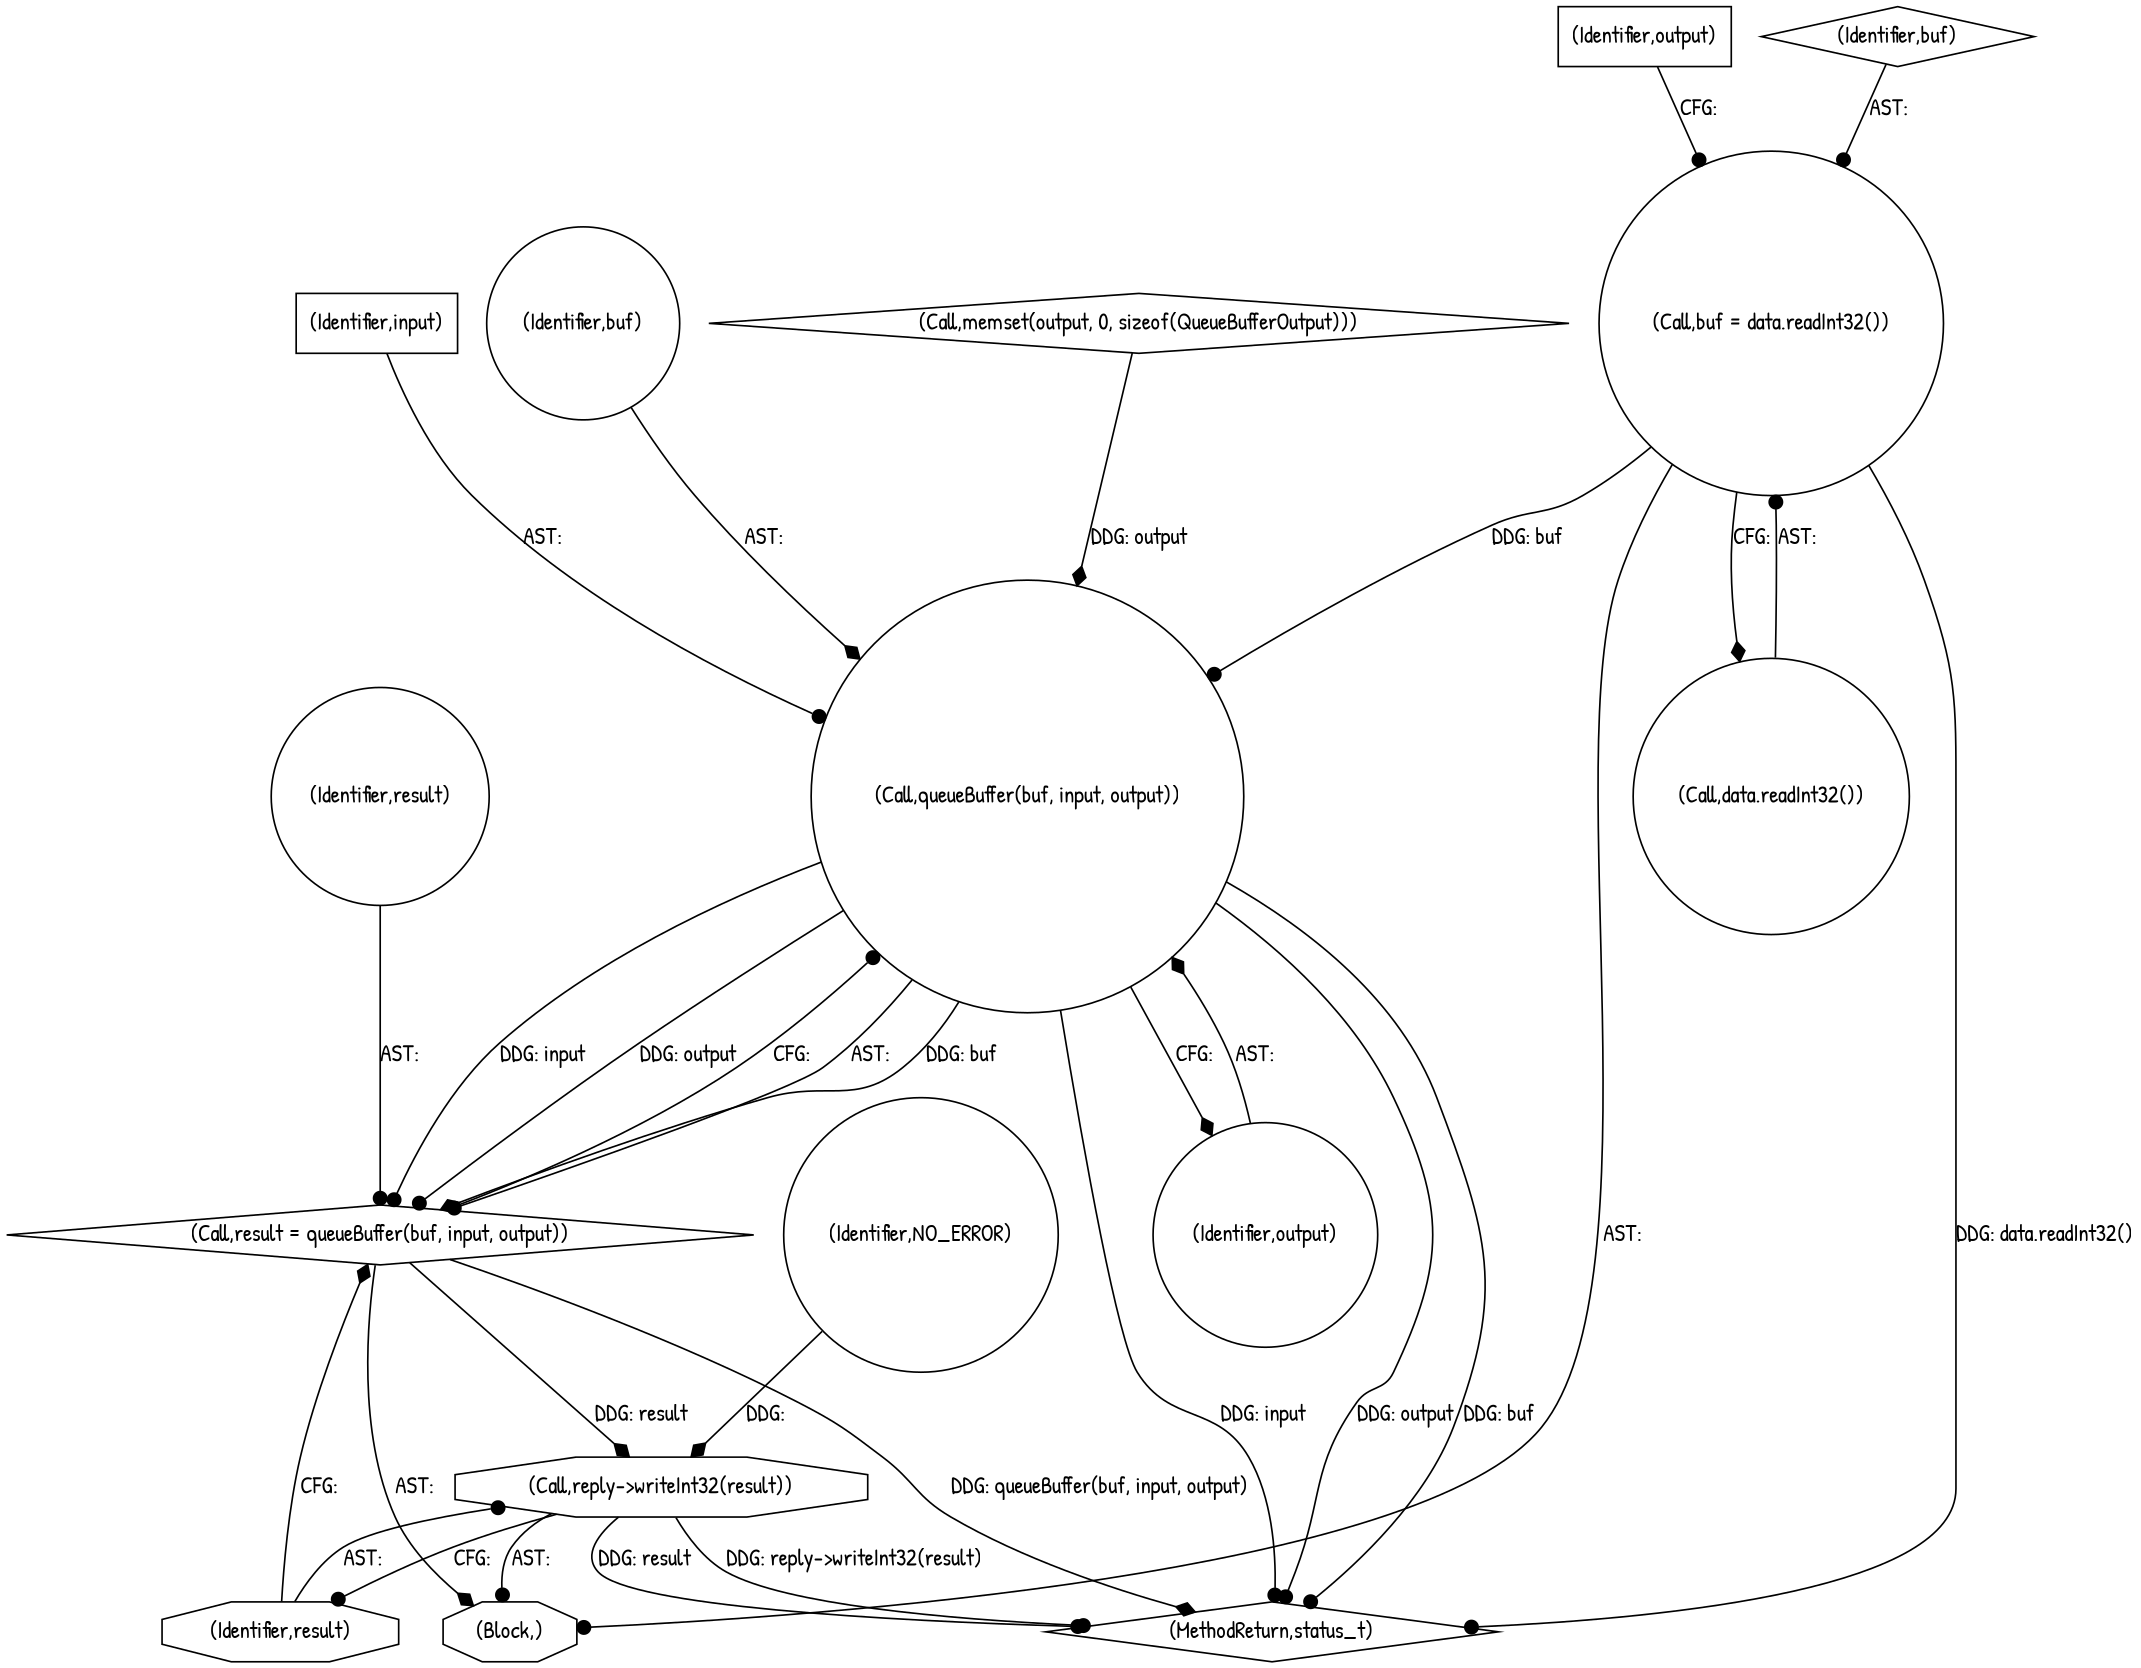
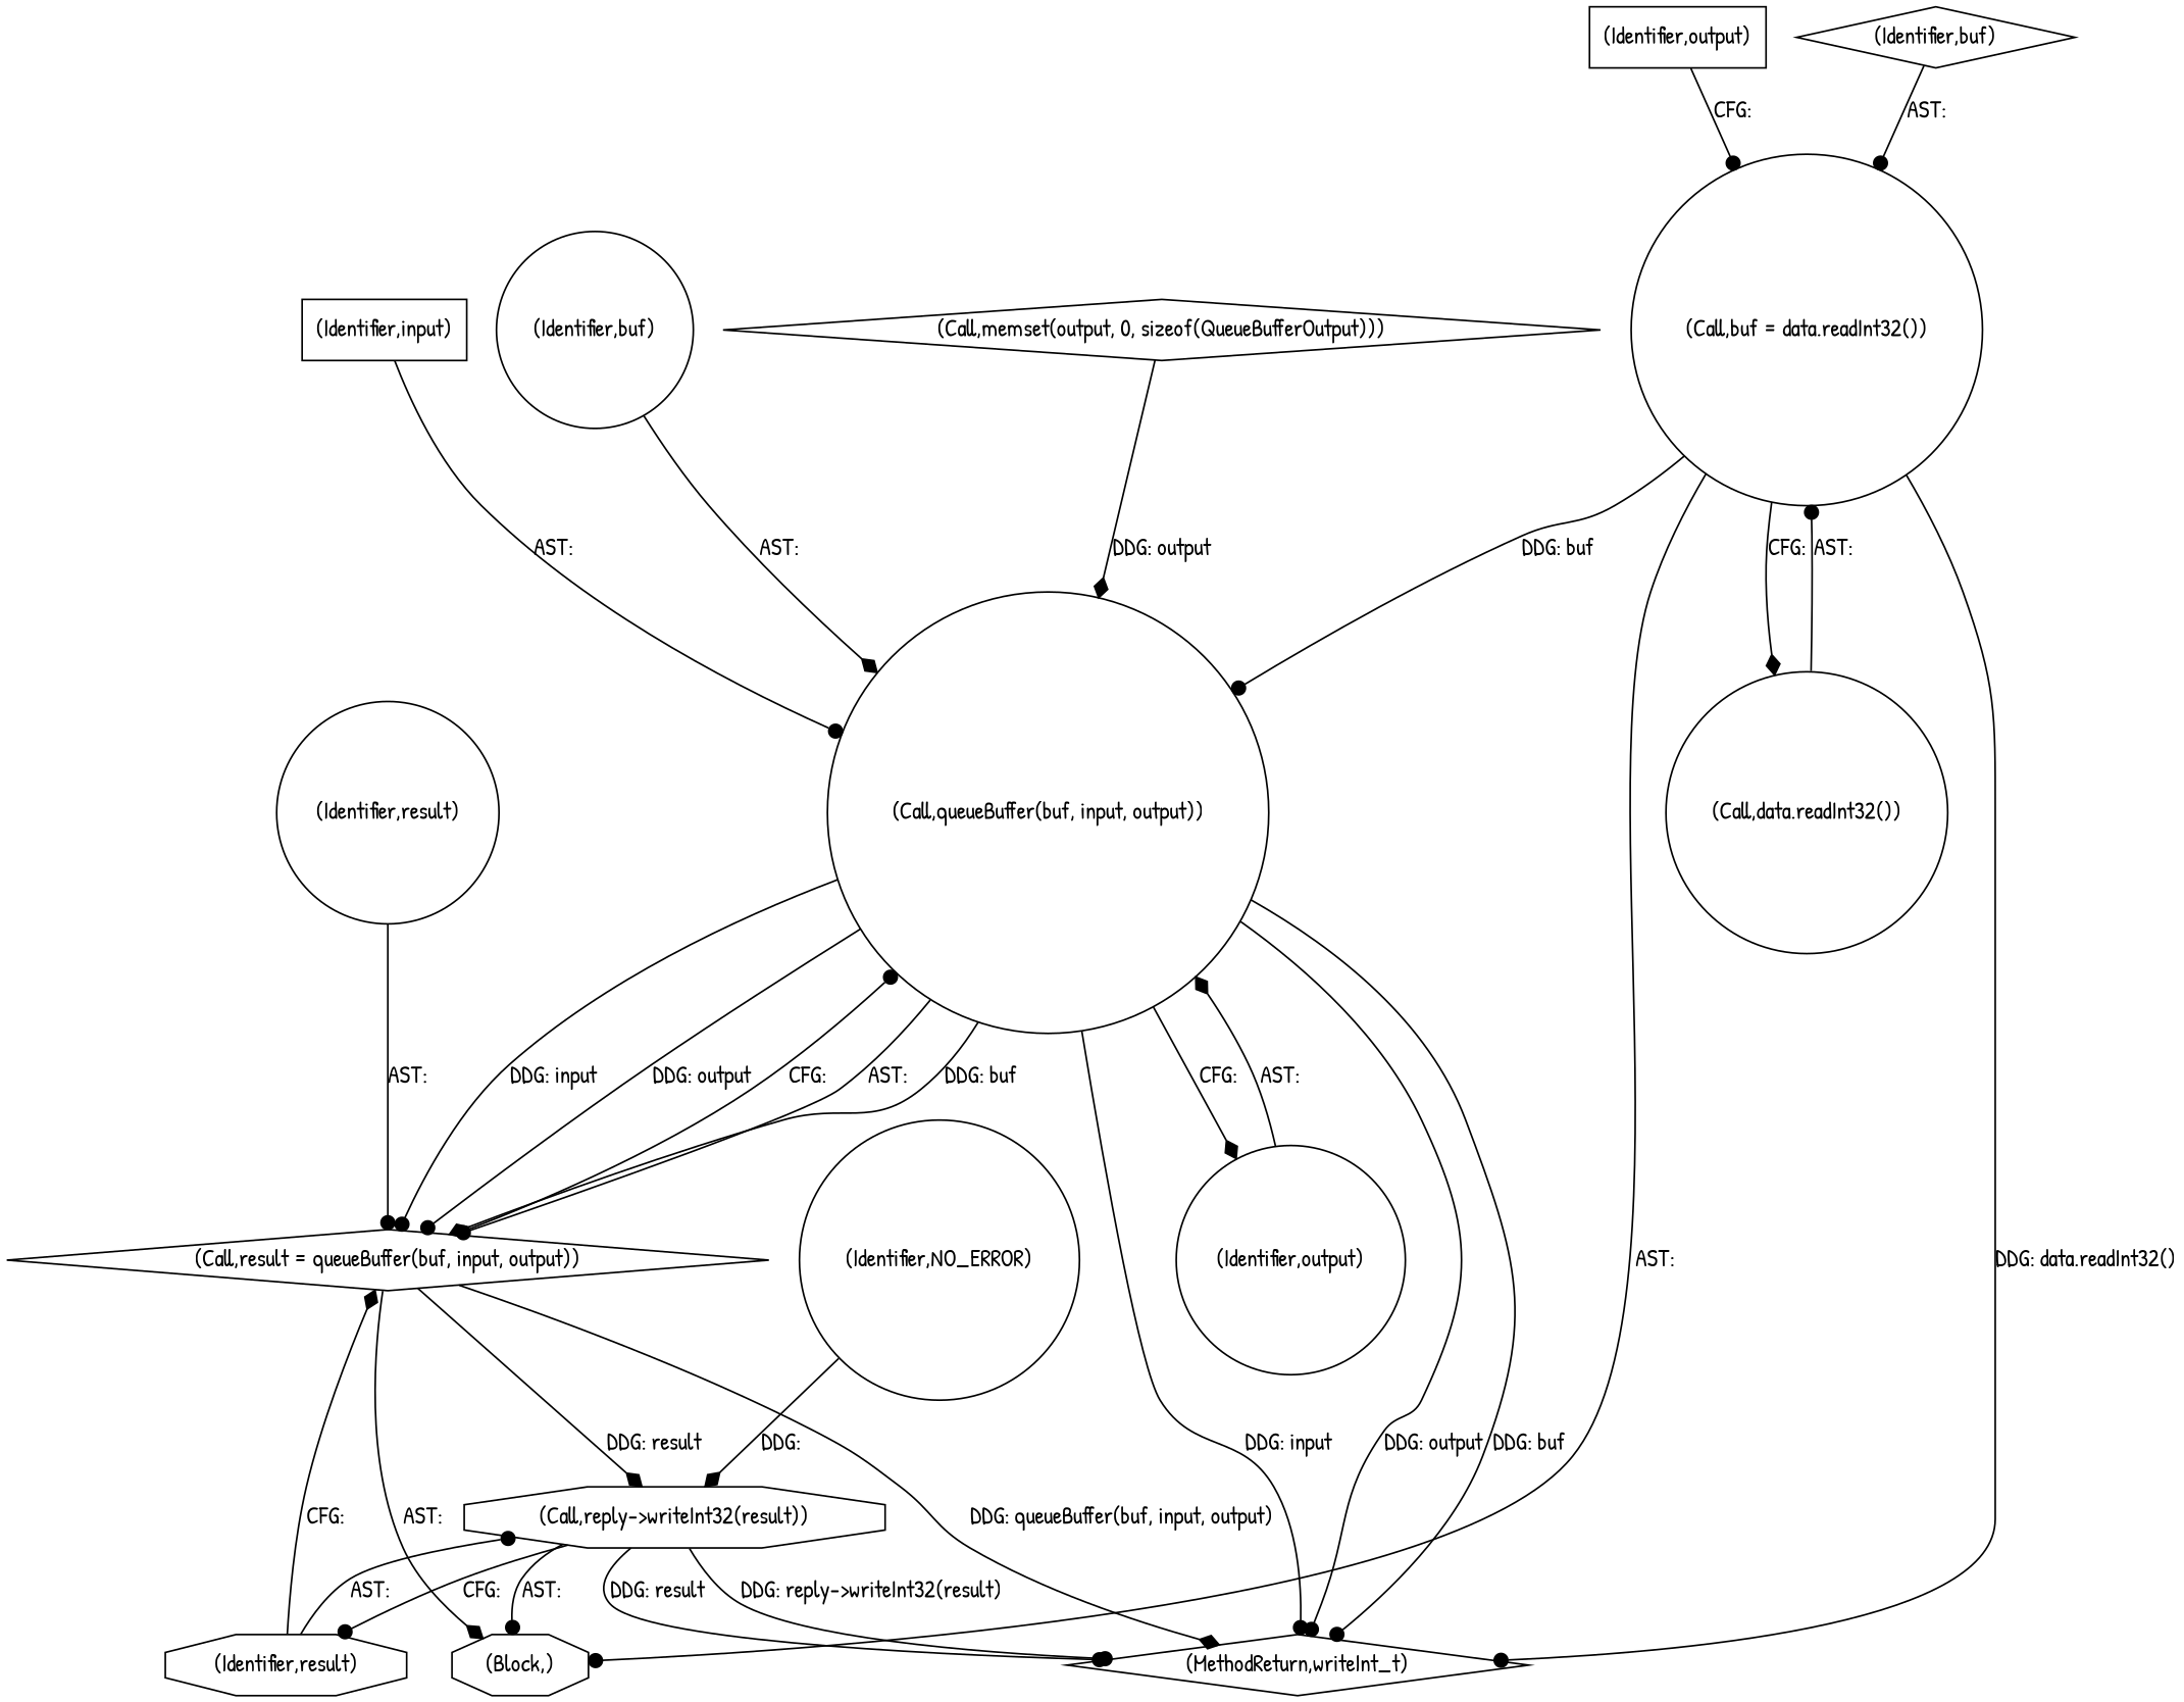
  digraph {
    fontname="Patrick Hand"
    node [fontname="Patrick Hand" shape=circle]
    edge [arrowhead=dot fontname="Patrick Hand"]
    n1 [label="(Call,buf = data.readInt32())"]
    n2 [label="(Call,queueBuffer(buf, input, output))"]
-   n3 [label="(MethodReturn,status_t)" shape=diamond]
+   n3 [label="(MethodReturn,writeInt_t)" shape=diamond]
    n4 [label="(Call,data.readInt32())"]
    n5 [label="(Block,)" shape=octagon]
    n6 [label="(Call,result = queueBuffer(buf, input, output))" shape=diamond]
    n7 [label="(Identifier,output)"]
    n8 [label="(Call,reply->writeInt32(result))" shape=octagon]
    n9 [label="(Identifier,result)" shape=octagon]
    n10 [label="(Identifier,output)" shape=box]
    n11 [label="(Identifier,NO_ERROR)"]
    n12 [label="(Identifier,result)"]
    n13 [label="(Identifier,input)" shape=box]
    n14 [label="(Identifier,buf)"]
    n15 [label="(Identifier,buf)" shape=diamond]
    n16 [label="(Call,memset(output, 0, sizeof(QueueBufferOutput)))" shape=diamond]
    n1 -> n2 [label="DDG: buf"]
    n1 -> n3 [label="DDG: data.readInt32()"]
    n1 -> n4 [arrowhead=diamond label="CFG: "]
    n1 -> n5 [label="AST: "]
    n2 -> n3 [label="DDG: output"]
    n2 -> n3 [label="DDG: buf"]
    n2 -> n3 [label="DDG: input"]
    n2 -> n6 [label="AST: "]
    n2 -> n6 [arrowhead=diamond label="DDG: buf"]
    n2 -> n6 [label="DDG: input"]
    n2 -> n6 [label="DDG: output"]
    n2 -> n7 [arrowhead=diamond label="CFG: "]
    n4 -> n1 [label="AST: "]
    n6 -> n2 [label="CFG: "]
    n6 -> n3 [arrowhead=diamond label="DDG: queueBuffer(buf, input, output)"]
    n6 -> n5 [arrowhead=diamond label="AST: "]
    n6 -> n8 [arrowhead=diamond label="DDG: result"]
    n7 -> n2 [arrowhead=diamond label="AST: "]
    n8 -> n3 [label="DDG: reply->writeInt32(result)"]
    n8 -> n3 [label="DDG: result"]
    n8 -> n5 [label="AST: "]
    n8 -> n9 [label="CFG: "]
    n9 -> n6 [arrowhead=diamond label="CFG: "]
    n9 -> n8 [label="AST: "]
    n10 -> n1 [label="CFG: "]
    n11 -> n8 [arrowhead=diamond label="DDG: "]
    n12 -> n6 [label="AST: "]
    n13 -> n2 [label="AST: "]
    n14 -> n2 [arrowhead=diamond label="AST: "]
    n15 -> n1 [label="AST: "]
    n16 -> n2 [arrowhead=diamond label="DDG: output"]
  }
